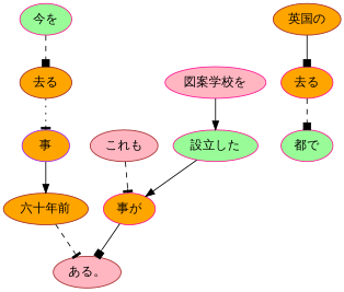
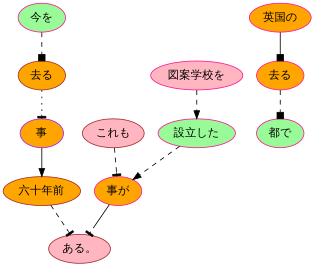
  digraph {
    fontname="Fira Sans"
    node [color=deeppink fillcolor=orange fontname="Fira Sans" style=filled]
    edge [arrowhead=box fontname="Fira Sans" style=dashed]
    n1 [fillcolor=palegreen label="今を"]
    n2 [color=brown label="去る"]
    n3 [color=purple label="事"]
    n4 [color=brown label="六十年前"]
    n5 [color=brown fillcolor=lightpink label="ある。"]
    n6 [color=brown fillcolor=lightpink label="これも"]
    n7 [label="事が"]
-   n8 [color=brown label="英国の"]
+   n8 [label="英国の"]
    n9 [label="去る"]
    n10 [fillcolor=palegreen label="都で"]
    n11 [fillcolor=palegreen label="設立した"]
    n12 [fillcolor=lightpink label="図案学校を"]
    n1 -> n2
    n2 -> n3 [arrowhead=tee style=dotted]
    n3 -> n4 [arrowhead=normal style=solid]
    n4 -> n5 [arrowhead=tee]
    n6 -> n7 [arrowhead=tee]
-   n7 -> n5 [style=solid]
+   n7 -> n5 [arrowhead=tee style=solid]
    n8 -> n9 [style=solid]
    n9 -> n10
-   n11 -> n7 [arrowhead=normal style=solid]
-   n12 -> n11 [arrowhead=normal style=solid]
+   n11 -> n7 [arrowhead=normal]
+   n12 -> n11 [arrowhead=normal]
  }
